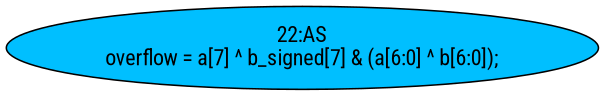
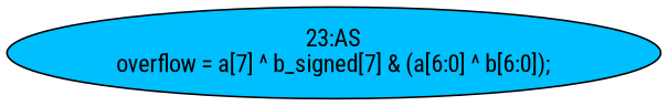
  strict digraph {
    fontname="Roboto Condensed"
-   n1 [ast="<pyverilog.vparser.ast.Assign object at 0x7f141035de10>" def_var="['overflow']" fillcolor=deepskyblue label="22:AS\noverflow = a[7] ^ b_signed[7] & (a[6:0] ^ b[6:0]);" statements="[]" style=filled typ=Assign use_var="['a', 'b_signed', 'a', 'b']" fontname="Roboto Condensed"]
+   n1 [ast="<pyverilog.vparser.ast.Assign object at 0x7f141035de10>" def_var="['overflow']" fillcolor=deepskyblue label="23:AS\noverflow = a[7] ^ b_signed[7] & (a[6:0] ^ b[6:0]);" statements="[]" style=filled typ=Assign use_var="['a', 'b_signed', 'a', 'b']" fontname="Roboto Condensed"]
  }
